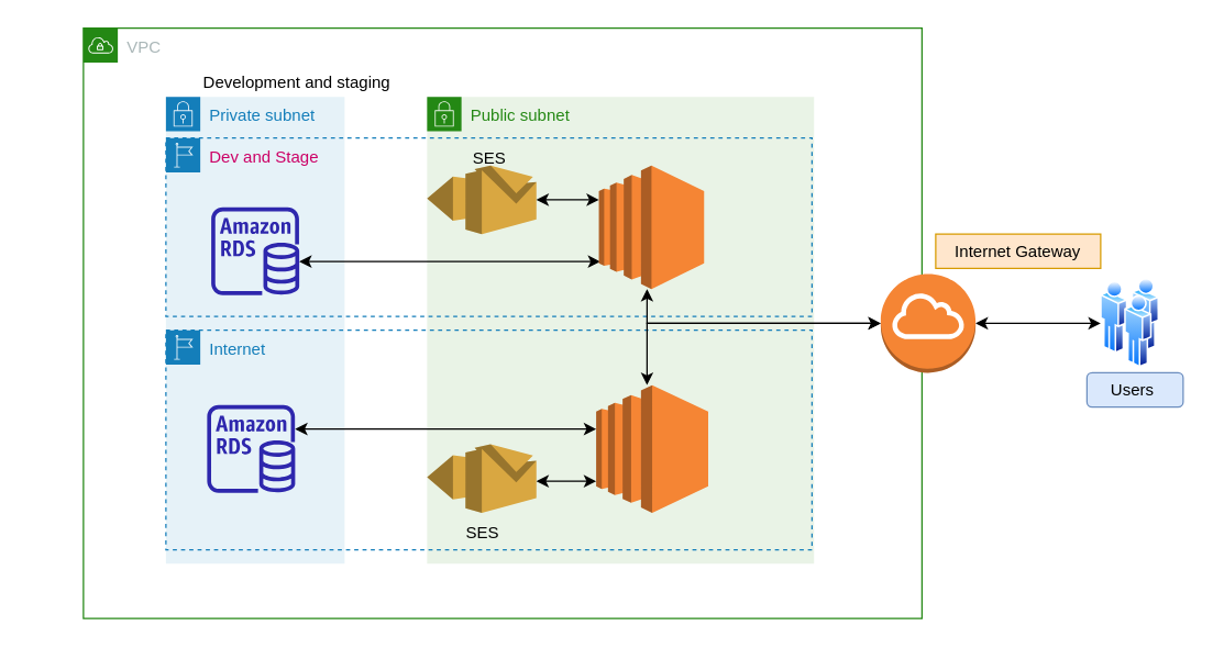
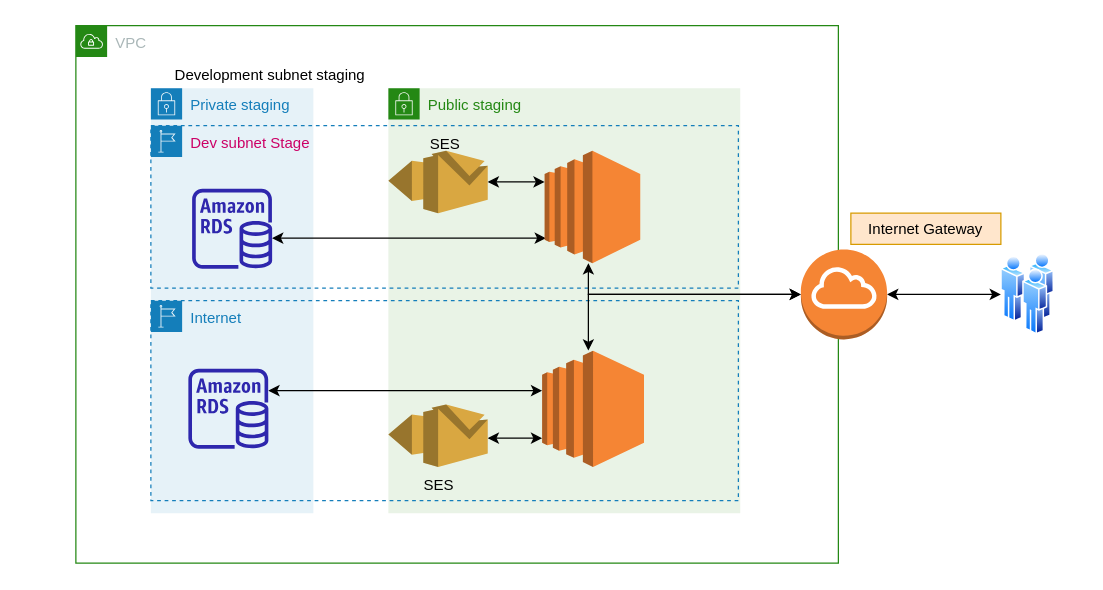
  <mxCell id="0" />
  <mxCell id="1" parent="0" />
  <mxCell id="2" value="VPC" style="points=[[0,0],[0.25,0],[0.5,0],[0.75,0],[1,0],[1,0.25],[1,0.5],[1,0.75],[1,1],[0.75,1],[0.5,1],[0.25,1],[0,1],[0,0.75],[0,0.5],[0,0.25]];outlineConnect=0;gradientColor=none;html=1;whiteSpace=wrap;fontSize=12;fontStyle=0;container=1;pointerEvents=0;collapsible=0;recursiveResize=0;shape=mxgraph.aws4.group;grIcon=mxgraph.aws4.group_vpc;strokeColor=#248814;fillColor=none;verticalAlign=top;align=left;spacingLeft=30;fontColor=#AAB7B8;dashed=0;" parent="1" vertex="1"><mxGeometry y="20" width="610" height="430" as="geometry" x="60" /></mxCell>
- <mxCell id="3" value="Public subnet" style="points=[[0,0],[0.25,0],[0.5,0],[0.75,0],[1,0],[1,0.25],[1,0.5],[1,0.75],[1,1],[0.75,1],[0.5,1],[0.25,1],[0,1],[0,0.75],[0,0.5],[0,0.25]];outlineConnect=0;gradientColor=none;html=1;whiteSpace=wrap;fontSize=12;fontStyle=0;container=1;pointerEvents=0;collapsible=0;recursiveResize=0;shape=mxgraph.aws4.group;grIcon=mxgraph.aws4.group_security_group;grStroke=0;strokeColor=#248814;fillColor=#E9F3E6;verticalAlign=top;align=left;spacingLeft=30;fontColor=#248814;dashed=0;" parent="2" vertex="1"><mxGeometry x="250" y="50" width="281.5" height="340" as="geometry" /></mxCell>
+ <mxCell id="3" value="Public staging" style="points=[[0,0],[0.25,0],[0.5,0],[0.75,0],[1,0],[1,0.25],[1,0.5],[1,0.75],[1,1],[0.75,1],[0.5,1],[0.25,1],[0,1],[0,0.75],[0,0.5],[0,0.25]];outlineConnect=0;gradientColor=none;html=1;whiteSpace=wrap;fontSize=12;fontStyle=0;container=1;pointerEvents=0;collapsible=0;recursiveResize=0;shape=mxgraph.aws4.group;grIcon=mxgraph.aws4.group_security_group;grStroke=0;strokeColor=#248814;fillColor=#E9F3E6;verticalAlign=top;align=left;spacingLeft=30;fontColor=#248814;dashed=0;" parent="2" vertex="1"><mxGeometry x="250" y="50" width="281.5" height="340" as="geometry" /></mxCell>
  <mxCell id="4" value="" style="outlineConnect=0;dashed=0;verticalLabelPosition=bottom;verticalAlign=top;align=center;html=1;shape=mxgraph.aws3.ec2;fillColor=#F58534;gradientColor=none;" parent="3" vertex="1"><mxGeometry x="123" y="210" width="81.5" height="93" as="geometry" /></mxCell>
  <mxCell id="5" value="" style="outlineConnect=0;dashed=0;verticalLabelPosition=bottom;verticalAlign=top;align=center;html=1;shape=mxgraph.aws3.ses;fillColor=#D9A741;gradientColor=none;" parent="3" vertex="1"><mxGeometry y="50" width="79.5" height="50" as="geometry" /></mxCell>
  <mxCell id="6" value="" style="edgeStyle=orthogonalEdgeStyle;rounded=0;orthogonalLoop=1;jettySize=auto;html=1;startArrow=classic;startFill=1;endArrow=classic;endFill=1;" parent="3" source="7" target="4" edge="1"><mxGeometry relative="1" as="geometry"><Array as="points"><mxPoint x="100" y="280" /><mxPoint x="100" y="280" /></Array></mxGeometry></mxCell>
  <mxCell id="7" value="" style="outlineConnect=0;dashed=0;verticalLabelPosition=bottom;verticalAlign=top;align=center;html=1;shape=mxgraph.aws3.ses;fillColor=#D9A741;gradientColor=none;" parent="3" vertex="1"><mxGeometry y="253" width="79.5" height="50" as="geometry" /></mxCell>
  <mxCell id="8" value="SES" style="text;html=1;align=center;verticalAlign=middle;resizable=0;points=[];autosize=1;strokeColor=none;fillColor=none;" parent="3" vertex="1"><mxGeometry x="14.75" y="303" width="50" height="30" as="geometry" /></mxCell>
- <mxCell id="9" value="Private subnet" style="points=[[0,0],[0.25,0],[0.5,0],[0.75,0],[1,0],[1,0.25],[1,0.5],[1,0.75],[1,1],[0.75,1],[0.5,1],[0.25,1],[0,1],[0,0.75],[0,0.5],[0,0.25]];outlineConnect=0;gradientColor=none;html=1;whiteSpace=wrap;fontSize=12;fontStyle=0;container=1;pointerEvents=0;collapsible=0;recursiveResize=0;shape=mxgraph.aws4.group;grIcon=mxgraph.aws4.group_security_group;grStroke=0;strokeColor=#147EBA;fillColor=#E6F2F8;verticalAlign=top;align=left;spacingLeft=30;fontColor=#147EBA;dashed=0;" parent="2" vertex="1"><mxGeometry x="60" y="50" width="130" height="340" as="geometry" /></mxCell>
+ <mxCell id="9" value="Private staging" style="points=[[0,0],[0.25,0],[0.5,0],[0.75,0],[1,0],[1,0.25],[1,0.5],[1,0.75],[1,1],[0.75,1],[0.5,1],[0.25,1],[0,1],[0,0.75],[0,0.5],[0,0.25]];outlineConnect=0;gradientColor=none;html=1;whiteSpace=wrap;fontSize=12;fontStyle=0;container=1;pointerEvents=0;collapsible=0;recursiveResize=0;shape=mxgraph.aws4.group;grIcon=mxgraph.aws4.group_security_group;grStroke=0;strokeColor=#147EBA;fillColor=#E6F2F8;verticalAlign=top;align=left;spacingLeft=30;fontColor=#147EBA;dashed=0;" parent="2" vertex="1"><mxGeometry x="60" y="50" width="130" height="340" as="geometry" /></mxCell>
  <mxCell id="10" value="" style="sketch=0;outlineConnect=0;fontColor=#232F3E;gradientColor=none;fillColor=#2E27AD;strokeColor=none;dashed=0;verticalLabelPosition=bottom;verticalAlign=top;align=center;html=1;fontSize=12;fontStyle=0;aspect=fixed;pointerEvents=1;shape=mxgraph.aws4.rds_instance;" parent="9" vertex="1"><mxGeometry x="30" y="224.5" width="64" height="64" as="geometry" /></mxCell>
  <mxCell id="11" value="" style="edgeStyle=orthogonalEdgeStyle;rounded=0;orthogonalLoop=1;jettySize=auto;html=1;startArrow=classic;startFill=1;endArrow=classic;endFill=1;" parent="2" source="10" target="4" edge="1"><mxGeometry relative="1" as="geometry"><mxPoint x="230" y="292" as="targetPoint" /><Array as="points"><mxPoint x="320" y="292" /><mxPoint x="320" y="292" /></Array></mxGeometry></mxCell>
  <mxCell id="12" value="Internet" style="points=[[0,0],[0.25,0],[0.5,0],[0.75,0],[1,0],[1,0.25],[1,0.5],[1,0.75],[1,1],[0.75,1],[0.5,1],[0.25,1],[0,1],[0,0.75],[0,0.5],[0,0.25]];outlineConnect=0;gradientColor=none;html=1;whiteSpace=wrap;fontSize=12;fontStyle=0;container=1;pointerEvents=0;collapsible=0;recursiveResize=0;shape=mxgraph.aws4.group;grIcon=mxgraph.aws4.group_region;strokeColor=#147EBA;fillColor=none;verticalAlign=top;align=left;spacingLeft=30;fontColor=#147EBA;dashed=1;" parent="2" vertex="1"><mxGeometry x="60" y="220" width="470" height="160" as="geometry" /></mxCell>
- <mxCell id="13" value="&lt;font color=&quot;#cc0066&quot;&gt;Dev and Stage&lt;/font&gt;" style="points=[[0,0],[0.25,0],[0.5,0],[0.75,0],[1,0],[1,0.25],[1,0.5],[1,0.75],[1,1],[0.75,1],[0.5,1],[0.25,1],[0,1],[0,0.75],[0,0.5],[0,0.25]];outlineConnect=0;gradientColor=none;html=1;whiteSpace=wrap;fontSize=12;fontStyle=0;container=1;pointerEvents=0;collapsible=0;recursiveResize=0;shape=mxgraph.aws4.group;grIcon=mxgraph.aws4.group_region;strokeColor=#147EBA;fillColor=none;verticalAlign=top;align=left;spacingLeft=30;fontColor=#147EBA;dashed=1;" parent="2" vertex="1"><mxGeometry x="60" y="80" width="470" height="130" as="geometry" /></mxCell>
+ <mxCell id="13" value="&lt;font color=&quot;#cc0066&quot;&gt;Dev subnet Stage&lt;/font&gt;" style="points=[[0,0],[0.25,0],[0.5,0],[0.75,0],[1,0],[1,0.25],[1,0.5],[1,0.75],[1,1],[0.75,1],[0.5,1],[0.25,1],[0,1],[0,0.75],[0,0.5],[0,0.25]];outlineConnect=0;gradientColor=none;html=1;whiteSpace=wrap;fontSize=12;fontStyle=0;container=1;pointerEvents=0;collapsible=0;recursiveResize=0;shape=mxgraph.aws4.group;grIcon=mxgraph.aws4.group_region;strokeColor=#147EBA;fillColor=none;verticalAlign=top;align=left;spacingLeft=30;fontColor=#147EBA;dashed=1;" parent="2" vertex="1"><mxGeometry x="60" y="80" width="470" height="130" as="geometry" /></mxCell>
  <mxCell id="14" value="" style="sketch=0;outlineConnect=0;fontColor=#232F3E;gradientColor=none;fillColor=#2E27AD;strokeColor=none;dashed=0;verticalLabelPosition=bottom;verticalAlign=top;align=center;html=1;fontSize=12;fontStyle=0;aspect=fixed;pointerEvents=1;shape=mxgraph.aws4.rds_instance;" vertex="1" parent="13"><mxGeometry x="33" y="50.5" width="64" height="64" as="geometry" /></mxCell>
  <mxCell id="15" value="" style="edgeStyle=orthogonalEdgeStyle;rounded=0;orthogonalLoop=1;jettySize=auto;html=1;startArrow=classic;startFill=1;endArrow=classic;endFill=1;" edge="1" parent="13"><mxGeometry relative="1" as="geometry"><mxPoint x="316" y="90" as="targetPoint" /><Array as="points"><mxPoint x="210" y="90" /><mxPoint x="210" y="90" /></Array><mxPoint x="97" y="90" as="sourcePoint" /></mxGeometry></mxCell>
  <mxCell id="16" value="" style="outlineConnect=0;dashed=0;verticalLabelPosition=bottom;verticalAlign=top;align=center;html=1;shape=mxgraph.aws3.ec2;fillColor=#F58534;gradientColor=none;" parent="13" vertex="1"><mxGeometry x="315" y="20" width="76.5" height="90" as="geometry" /></mxCell>
  <mxCell id="17" value="SES" style="text;html=1;align=center;verticalAlign=middle;resizable=0;points=[];autosize=1;strokeColor=none;fillColor=none;" parent="13" vertex="1"><mxGeometry x="210" width="50" height="30" as="geometry" /></mxCell>
  <mxCell id="18" value="" style="edgeStyle=orthogonalEdgeStyle;rounded=0;orthogonalLoop=1;jettySize=auto;html=1;endArrow=classic;endFill=1;startArrow=classic;startFill=1;" parent="2" source="16" target="5" edge="1"><mxGeometry relative="1" as="geometry"><Array as="points"><mxPoint x="350" y="125" /><mxPoint x="350" y="125" /></Array></mxGeometry></mxCell>
  <mxCell id="19" value="" style="edgeStyle=orthogonalEdgeStyle;rounded=0;orthogonalLoop=1;jettySize=auto;html=1;startArrow=classic;startFill=1;endArrow=classic;endFill=1;" parent="1" source="20" target="23" edge="1"><mxGeometry relative="1" as="geometry" /></mxCell>
  <mxCell id="20" value="" style="outlineConnect=0;dashed=0;verticalLabelPosition=bottom;verticalAlign=top;align=center;html=1;shape=mxgraph.aws3.internet_gateway;fillColor=#F58534;gradientColor=none;" parent="1" vertex="1"><mxGeometry x="640" y="199" width="69" height="72" as="geometry" /></mxCell>
  <mxCell id="21" value="" style="edgeStyle=orthogonalEdgeStyle;rounded=0;orthogonalLoop=1;jettySize=auto;html=1;startArrow=classic;startFill=1;endArrow=classic;endFill=1;" parent="1" source="4" target="20" edge="1"><mxGeometry relative="1" as="geometry"><mxPoint x="601.5" y="326.5" as="targetPoint" /><Array as="points"><mxPoint x="470" y="235" /></Array></mxGeometry></mxCell>
  <mxCell id="22" value="" style="edgeStyle=orthogonalEdgeStyle;rounded=0;orthogonalLoop=1;jettySize=auto;html=1;startArrow=classic;startFill=1;endArrow=classic;endFill=1;entryX=0;entryY=0.5;entryDx=0;entryDy=0;entryPerimeter=0;" parent="1" source="16" target="20" edge="1"><mxGeometry relative="1" as="geometry"><Array as="points"><mxPoint x="470" y="235" /></Array></mxGeometry></mxCell>
  <mxCell id="23" value="" style="aspect=fixed;perimeter=ellipsePerimeter;html=1;align=center;shadow=0;dashed=0;spacingTop=3;image;image=img/lib/active_directory/users.svg;" parent="1" vertex="1"><mxGeometry x="800" y="202.42" width="43" height="65.15" as="geometry" /></mxCell>
- <mxCell id="24" value="&lt;span style=&quot;white-space: pre;&quot;&gt;&#09;&lt;/span&gt;&lt;span style=&quot;white-space: pre;&quot;&gt;&#09;&lt;/span&gt;&lt;span style=&quot;white-space: pre;&quot;&gt;&#09;&lt;/span&gt;&lt;span style=&quot;white-space: pre;&quot;&gt;&#09;&lt;/span&gt;&amp;nbsp; Development and staging&amp;nbsp;" style="text;html=1;align=center;verticalAlign=middle;resizable=0;points=[];autosize=1;strokeColor=none;fillColor=none;" parent="1" vertex="1"><mxGeometry x="20" y="45" width="280" height="30" as="geometry" /></mxCell>
+ <mxCell id="24" value="&lt;span style=&quot;white-space: pre;&quot;&gt;&#09;&lt;/span&gt;&lt;span style=&quot;white-space: pre;&quot;&gt;&#09;&lt;/span&gt;&lt;span style=&quot;white-space: pre;&quot;&gt;&#09;&lt;/span&gt;&lt;span style=&quot;white-space: pre;&quot;&gt;&#09;&lt;/span&gt;&amp;nbsp; Development subnet staging&amp;nbsp;" style="text;html=1;align=center;verticalAlign=middle;resizable=0;points=[];autosize=1;strokeColor=none;fillColor=none;" parent="1" vertex="1"><mxGeometry x="20" y="45" width="280" height="30" as="geometry" /></mxCell>
  <mxCell id="25" value="&lt;span style=&quot;&quot;&gt;Internet Gateway&lt;/span&gt;" style="whiteSpace=wrap;html=1;fillColor=#ffe6cc;strokeColor=#d79b00;rounded=0;" parent="1" vertex="1"><mxGeometry x="680" y="170" width="120" height="25" as="geometry" /></mxCell>
- <mxCell id="26" value="Users&amp;nbsp;" style="rounded=1;whiteSpace=wrap;html=1;fillColor=#dae8fc;strokeColor=#6c8ebf;" parent="1" vertex="1"><mxGeometry x="790" y="271" width="70" height="25" as="geometry" /></mxCell>
